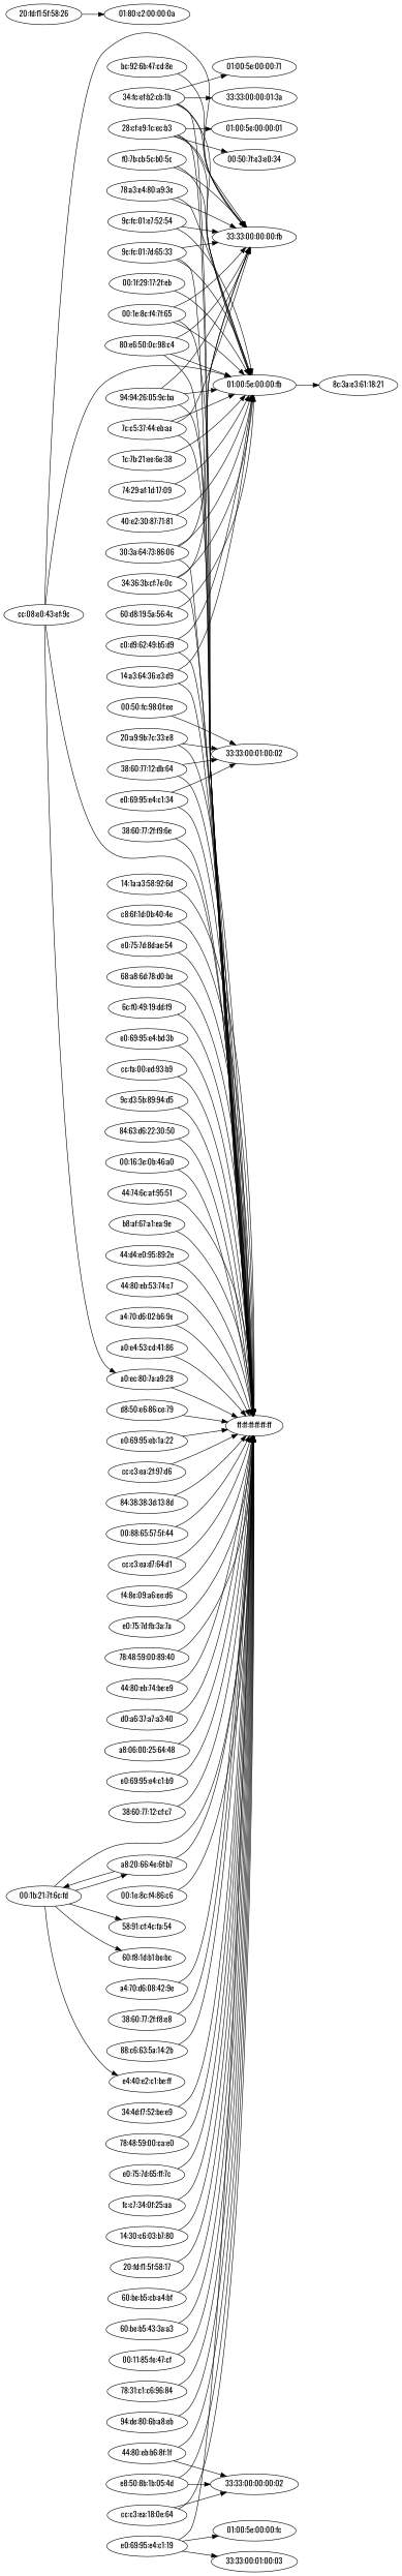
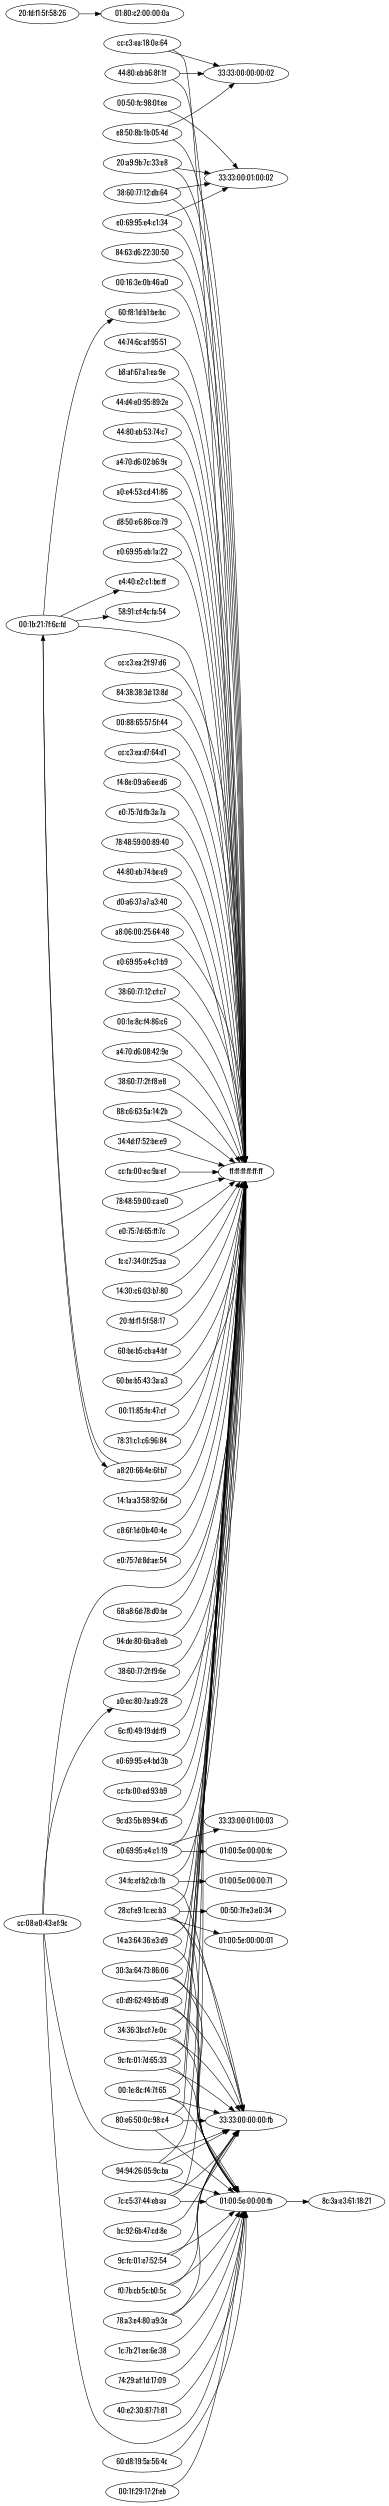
  digraph {
    fontname=Oswald
    rankdir=LR
    node [fontname=Oswald]
    edge [fontname=Oswald]
    "94:de:80:6b:a8:eb"
    "ff:ff:ff:ff:ff:ff"
    "38:60:77:2f:f9:6e"
    "28:cf:e9:1c:ec:b3"
    "00:50:7f:e3:e0:34"
    "33:33:00:00:00:fb"
    "01:00:5e:00:00:fb"
    "01:00:5e:00:00:01"
    "8c:3a:e3:61:18:21"
    "34:fc:ef:b2:cb:1b"
-   "33:33:00:00:01:3a"
    "01:00:5e:00:00:71"
    "00:1b:21:7f:6c:fd"
    "e4:40:e2:c1:be:ff"
    "a8:20:66:4e:6f:b7"
    "58:91:cf:4c:fa:54"
    "60:f8:1d:b1:be:bc"
    "f0:7b:cb:5c:b0:5c"
    "6c:f0:49:19:dd:f9"
    "1c:7b:21:ee:6e:38"
    "20:a9:9b:7c:33:e8"
    "33:33:00:01:00:02"
    "74:29:af:1d:17:09"
    "e0:69:95:e4:bd:3b"
    "cc:fa:00:ed:93:b9"
    "9c:d3:5b:89:94:d5"
    "84:63:d6:22:30:50"
    "44:80:eb:b6:8f:1f"
    "33:33:00:00:00:02"
    "e8:50:8b:1b:05:4d"
    "00:16:3e:0b:46:a0"
    "44:74:6c:af:95:51"
    "b8:af:67:a1:ea:9e"
    "38:60:77:12:db:64"
    "44:d4:e0:95:89:2e"
    "44:80:eb:53:74:c7"
    "a4:70:d6:02:b6:9e"
    "30:3a:64:73:86:06"
    "a0:e4:53:cd:41:86"
    "d8:50:e6:86:ce:79"
    "e0:69:95:eb:1a:22"
    "cc:c3:ea:2f:97:d6"
    "c0:d9:62:49:b5:d9"
    "34:36:3b:cf:7e:0c"
    "e0:69:95:e4:c1:34"
    "84:38:38:3d:13:8d"
    "bc:92:6b:47:cd:8e"
    "9c:fc:01:7d:65:33"
    "00:88:65:57:5f:44"
    "00:1e:8c:f4:7f:65"
    "40:e2:30:87:71:81"
    "cc:c3:ea:d7:64:d1"
    "f4:8e:09:a6:ee:d6"
    "80:e6:50:0c:98:c4"
    "78:a3:e4:80:a9:3e"
    "e0:75:7d:fb:3a:7a"
    "9c:fc:01:e7:52:54"
    "78:48:59:00:89:40"
    "44:80:eb:74:be:e9"
    "d0:a6:37:a7:a3:40"
    "cc:08:e0:43:ef:9c"
    "a0:ec:80:7a:a9:28"
    "a8:06:00:25:64:48"
    "e0:69:95:e4:c1:b9"
    "60:d8:19:5a:56:4c"
    "38:60:77:12:cf:c7"
    "94:94:26:05:9c:ba"
    "00:1e:8c:f4:86:c6"
    "00:50:fc:98:0f:ee"
    "e0:69:95:e4:c1:19"
    "33:33:00:01:00:03"
    "01:00:5e:00:00:fc"
    "a4:70:d6:08:42:9e"
    "38:60:77:2f:f8:e8"
    "88:c6:63:5a:14:2b"
    "34:4d:f7:52:be:e9"
    "14:a3:64:36:e3:d9"
+   "cc:fa:00:ec:9a:ef"
    "78:48:59:00:ca:e0"
    "e0:75:7d:65:ff:7c"
    "20:fd:f1:5f:58:26"
    "01:80:c2:00:00:0a"
    "cc:c3:ea:18:0e:64"
    "00:1f:29:17:2f:eb"
    "7c:c5:37:44:eb:aa"
    "fc:c7:34:0f:25:aa"
    "14:30:c6:03:b7:80"
    "20:fd:f1:5f:58:17"
    "60:be:b5:cb:a4:bf"
    "60:be:b5:43:3a:a3"
    "00:11:85:fe:47:cf"
    "78:31:c1:c6:96:84"
    "14:1a:a3:58:92:6d"
    "c8:6f:1d:0b:40:4e"
    "e0:75:7d:8d:ae:54"
    "68:a8:6d:78:d0:be"
    "94:de:80:6b:a8:eb" -> "ff:ff:ff:ff:ff:ff"
    "38:60:77:2f:f9:6e" -> "ff:ff:ff:ff:ff:ff"
    "28:cf:e9:1c:ec:b3" -> "ff:ff:ff:ff:ff:ff"
    "28:cf:e9:1c:ec:b3" -> "00:50:7f:e3:e0:34"
    "28:cf:e9:1c:ec:b3" -> "33:33:00:00:00:fb"
    "28:cf:e9:1c:ec:b3" -> "01:00:5e:00:00:fb"
    "28:cf:e9:1c:ec:b3" -> "01:00:5e:00:00:01"
    "01:00:5e:00:00:fb" -> "8c:3a:e3:61:18:21"
    "34:fc:ef:b2:cb:1b" -> "ff:ff:ff:ff:ff:ff"
    "34:fc:ef:b2:cb:1b" -> "33:33:00:00:00:fb"
-   "34:fc:ef:b2:cb:1b" -> "01:00:5e:00:00:fb"
-   "34:fc:ef:b2:cb:1b" -> "33:33:00:00:01:3a"
    "34:fc:ef:b2:cb:1b" -> "01:00:5e:00:00:71"
    "00:1b:21:7f:6c:fd" -> "ff:ff:ff:ff:ff:ff"
    "00:1b:21:7f:6c:fd" -> "e4:40:e2:c1:be:ff"
    "00:1b:21:7f:6c:fd" -> "a8:20:66:4e:6f:b7"
    "00:1b:21:7f:6c:fd" -> "58:91:cf:4c:fa:54"
    "00:1b:21:7f:6c:fd" -> "60:f8:1d:b1:be:bc"
    "a8:20:66:4e:6f:b7" -> "ff:ff:ff:ff:ff:ff"
    "a8:20:66:4e:6f:b7" -> "00:1b:21:7f:6c:fd"
    "f0:7b:cb:5c:b0:5c" -> "33:33:00:00:00:fb"
    "f0:7b:cb:5c:b0:5c" -> "01:00:5e:00:00:fb"
    "6c:f0:49:19:dd:f9" -> "ff:ff:ff:ff:ff:ff"
    "1c:7b:21:ee:6e:38" -> "01:00:5e:00:00:fb"
    "20:a9:9b:7c:33:e8" -> "ff:ff:ff:ff:ff:ff"
    "20:a9:9b:7c:33:e8" -> "33:33:00:01:00:02"
    "74:29:af:1d:17:09" -> "01:00:5e:00:00:fb"
    "e0:69:95:e4:bd:3b" -> "ff:ff:ff:ff:ff:ff"
    "cc:fa:00:ed:93:b9" -> "ff:ff:ff:ff:ff:ff"
    "9c:d3:5b:89:94:d5" -> "ff:ff:ff:ff:ff:ff"
    "84:63:d6:22:30:50" -> "ff:ff:ff:ff:ff:ff"
    "44:80:eb:b6:8f:1f" -> "ff:ff:ff:ff:ff:ff"
    "44:80:eb:b6:8f:1f" -> "33:33:00:00:00:02"
    "e8:50:8b:1b:05:4d" -> "ff:ff:ff:ff:ff:ff"
    "e8:50:8b:1b:05:4d" -> "33:33:00:00:00:02"
    "00:16:3e:0b:46:a0" -> "ff:ff:ff:ff:ff:ff"
    "44:74:6c:af:95:51" -> "ff:ff:ff:ff:ff:ff"
    "b8:af:67:a1:ea:9e" -> "ff:ff:ff:ff:ff:ff"
    "38:60:77:12:db:64" -> "ff:ff:ff:ff:ff:ff"
    "38:60:77:12:db:64" -> "33:33:00:01:00:02"
    "44:d4:e0:95:89:2e" -> "ff:ff:ff:ff:ff:ff"
    "44:80:eb:53:74:c7" -> "ff:ff:ff:ff:ff:ff"
    "a4:70:d6:02:b6:9e" -> "ff:ff:ff:ff:ff:ff"
    "30:3a:64:73:86:06" -> "ff:ff:ff:ff:ff:ff"
    "30:3a:64:73:86:06" -> "33:33:00:00:00:fb"
    "30:3a:64:73:86:06" -> "01:00:5e:00:00:fb"
    "a0:e4:53:cd:41:86" -> "ff:ff:ff:ff:ff:ff"
    "d8:50:e6:86:ce:79" -> "ff:ff:ff:ff:ff:ff"
    "e0:69:95:eb:1a:22" -> "ff:ff:ff:ff:ff:ff"
    "cc:c3:ea:2f:97:d6" -> "ff:ff:ff:ff:ff:ff"
    "c0:d9:62:49:b5:d9" -> "ff:ff:ff:ff:ff:ff"
+   "c0:d9:62:49:b5:d9" -> "33:33:00:00:00:fb"
    "c0:d9:62:49:b5:d9" -> "01:00:5e:00:00:fb"
    "34:36:3b:cf:7e:0c" -> "ff:ff:ff:ff:ff:ff"
    "34:36:3b:cf:7e:0c" -> "33:33:00:00:00:fb"
    "34:36:3b:cf:7e:0c" -> "01:00:5e:00:00:fb"
    "e0:69:95:e4:c1:34" -> "ff:ff:ff:ff:ff:ff"
    "e0:69:95:e4:c1:34" -> "33:33:00:01:00:02"
    "84:38:38:3d:13:8d" -> "ff:ff:ff:ff:ff:ff"
    "bc:92:6b:47:cd:8e" -> "33:33:00:00:00:fb"
    "9c:fc:01:7d:65:33" -> "ff:ff:ff:ff:ff:ff"
    "9c:fc:01:7d:65:33" -> "33:33:00:00:00:fb"
    "9c:fc:01:7d:65:33" -> "01:00:5e:00:00:fb"
    "00:88:65:57:5f:44" -> "ff:ff:ff:ff:ff:ff"
    "00:1e:8c:f4:7f:65" -> "ff:ff:ff:ff:ff:ff"
    "00:1e:8c:f4:7f:65" -> "33:33:00:00:00:fb"
    "00:1e:8c:f4:7f:65" -> "01:00:5e:00:00:fb"
    "40:e2:30:87:71:81" -> "01:00:5e:00:00:fb"
    "cc:c3:ea:d7:64:d1" -> "ff:ff:ff:ff:ff:ff"
    "f4:8e:09:a6:ee:d6" -> "ff:ff:ff:ff:ff:ff"
    "80:e6:50:0c:98:c4" -> "ff:ff:ff:ff:ff:ff"
    "80:e6:50:0c:98:c4" -> "33:33:00:00:00:fb"
    "80:e6:50:0c:98:c4" -> "01:00:5e:00:00:fb"
    "78:a3:e4:80:a9:3e" -> "33:33:00:00:00:fb"
    "78:a3:e4:80:a9:3e" -> "01:00:5e:00:00:fb"
    "e0:75:7d:fb:3a:7a" -> "ff:ff:ff:ff:ff:ff"
    "9c:fc:01:e7:52:54" -> "33:33:00:00:00:fb"
    "9c:fc:01:e7:52:54" -> "01:00:5e:00:00:fb"
    "78:48:59:00:89:40" -> "ff:ff:ff:ff:ff:ff"
    "44:80:eb:74:be:e9" -> "ff:ff:ff:ff:ff:ff"
    "d0:a6:37:a7:a3:40" -> "ff:ff:ff:ff:ff:ff"
    "cc:08:e0:43:ef:9c" -> "ff:ff:ff:ff:ff:ff"
    "cc:08:e0:43:ef:9c" -> "33:33:00:00:00:fb"
    "cc:08:e0:43:ef:9c" -> "01:00:5e:00:00:fb"
    "cc:08:e0:43:ef:9c" -> "a0:ec:80:7a:a9:28"
    "a0:ec:80:7a:a9:28" -> "ff:ff:ff:ff:ff:ff"
    "a8:06:00:25:64:48" -> "ff:ff:ff:ff:ff:ff"
    "e0:69:95:e4:c1:b9" -> "ff:ff:ff:ff:ff:ff"
    "60:d8:19:5a:56:4c" -> "01:00:5e:00:00:fb"
    "38:60:77:12:cf:c7" -> "ff:ff:ff:ff:ff:ff"
    "94:94:26:05:9c:ba" -> "ff:ff:ff:ff:ff:ff"
    "94:94:26:05:9c:ba" -> "33:33:00:00:00:fb"
    "94:94:26:05:9c:ba" -> "01:00:5e:00:00:fb"
    "00:1e:8c:f4:86:c6" -> "ff:ff:ff:ff:ff:ff"
    "00:50:fc:98:0f:ee" -> "33:33:00:01:00:02"
    "e0:69:95:e4:c1:19" -> "ff:ff:ff:ff:ff:ff"
    "e0:69:95:e4:c1:19" -> "33:33:00:01:00:03"
    "e0:69:95:e4:c1:19" -> "01:00:5e:00:00:fc"
    "a4:70:d6:08:42:9e" -> "ff:ff:ff:ff:ff:ff"
    "38:60:77:2f:f8:e8" -> "ff:ff:ff:ff:ff:ff"
    "88:c6:63:5a:14:2b" -> "ff:ff:ff:ff:ff:ff"
    "34:4d:f7:52:be:e9" -> "ff:ff:ff:ff:ff:ff"
    "14:a3:64:36:e3:d9" -> "ff:ff:ff:ff:ff:ff"
    "14:a3:64:36:e3:d9" -> "01:00:5e:00:00:fb"
+   "cc:fa:00:ec:9a:ef" -> "ff:ff:ff:ff:ff:ff"
    "78:48:59:00:ca:e0" -> "ff:ff:ff:ff:ff:ff"
    "e0:75:7d:65:ff:7c" -> "ff:ff:ff:ff:ff:ff"
    "20:fd:f1:5f:58:26" -> "01:80:c2:00:00:0a"
    "cc:c3:ea:18:0e:64" -> "ff:ff:ff:ff:ff:ff"
    "cc:c3:ea:18:0e:64" -> "33:33:00:00:00:02"
    "00:1f:29:17:2f:eb" -> "01:00:5e:00:00:fb"
    "7c:c5:37:44:eb:aa" -> "ff:ff:ff:ff:ff:ff"
    "7c:c5:37:44:eb:aa" -> "33:33:00:00:00:fb"
    "7c:c5:37:44:eb:aa" -> "01:00:5e:00:00:fb"
    "fc:c7:34:0f:25:aa" -> "ff:ff:ff:ff:ff:ff"
    "14:30:c6:03:b7:80" -> "ff:ff:ff:ff:ff:ff"
    "20:fd:f1:5f:58:17" -> "ff:ff:ff:ff:ff:ff"
    "60:be:b5:cb:a4:bf" -> "ff:ff:ff:ff:ff:ff"
    "60:be:b5:43:3a:a3" -> "ff:ff:ff:ff:ff:ff"
    "00:11:85:fe:47:cf" -> "ff:ff:ff:ff:ff:ff"
    "78:31:c1:c6:96:84" -> "ff:ff:ff:ff:ff:ff"
    "14:1a:a3:58:92:6d" -> "ff:ff:ff:ff:ff:ff"
    "c8:6f:1d:0b:40:4e" -> "ff:ff:ff:ff:ff:ff"
    "e0:75:7d:8d:ae:54" -> "ff:ff:ff:ff:ff:ff"
    "68:a8:6d:78:d0:be" -> "ff:ff:ff:ff:ff:ff"
  }
